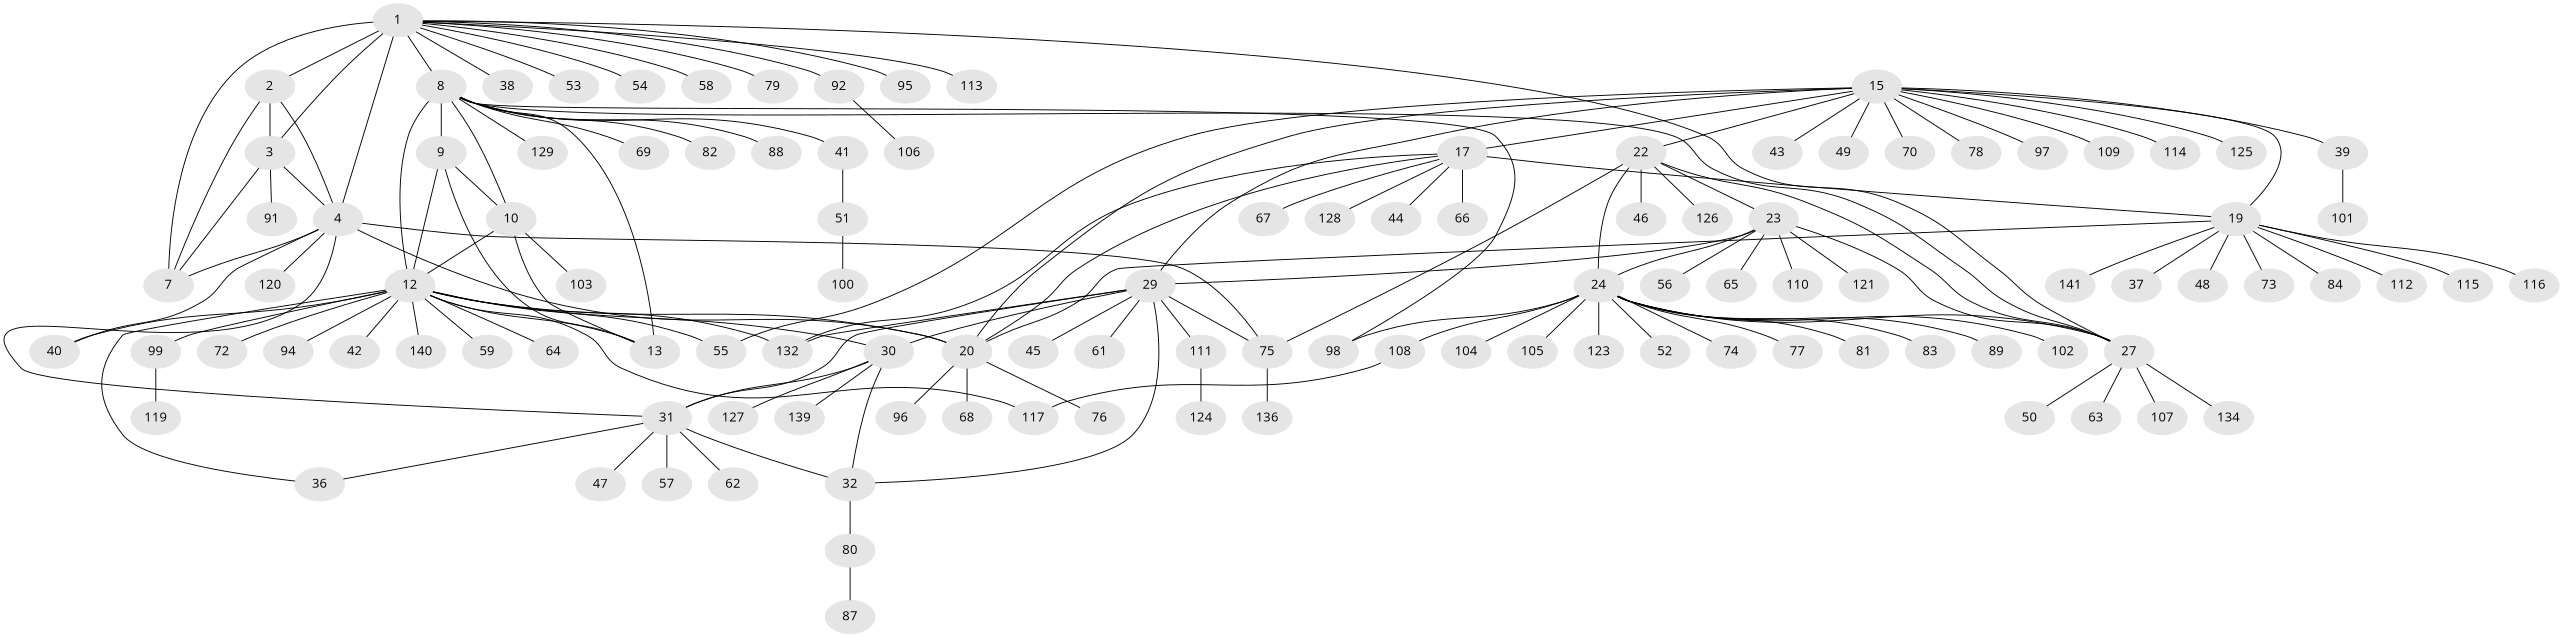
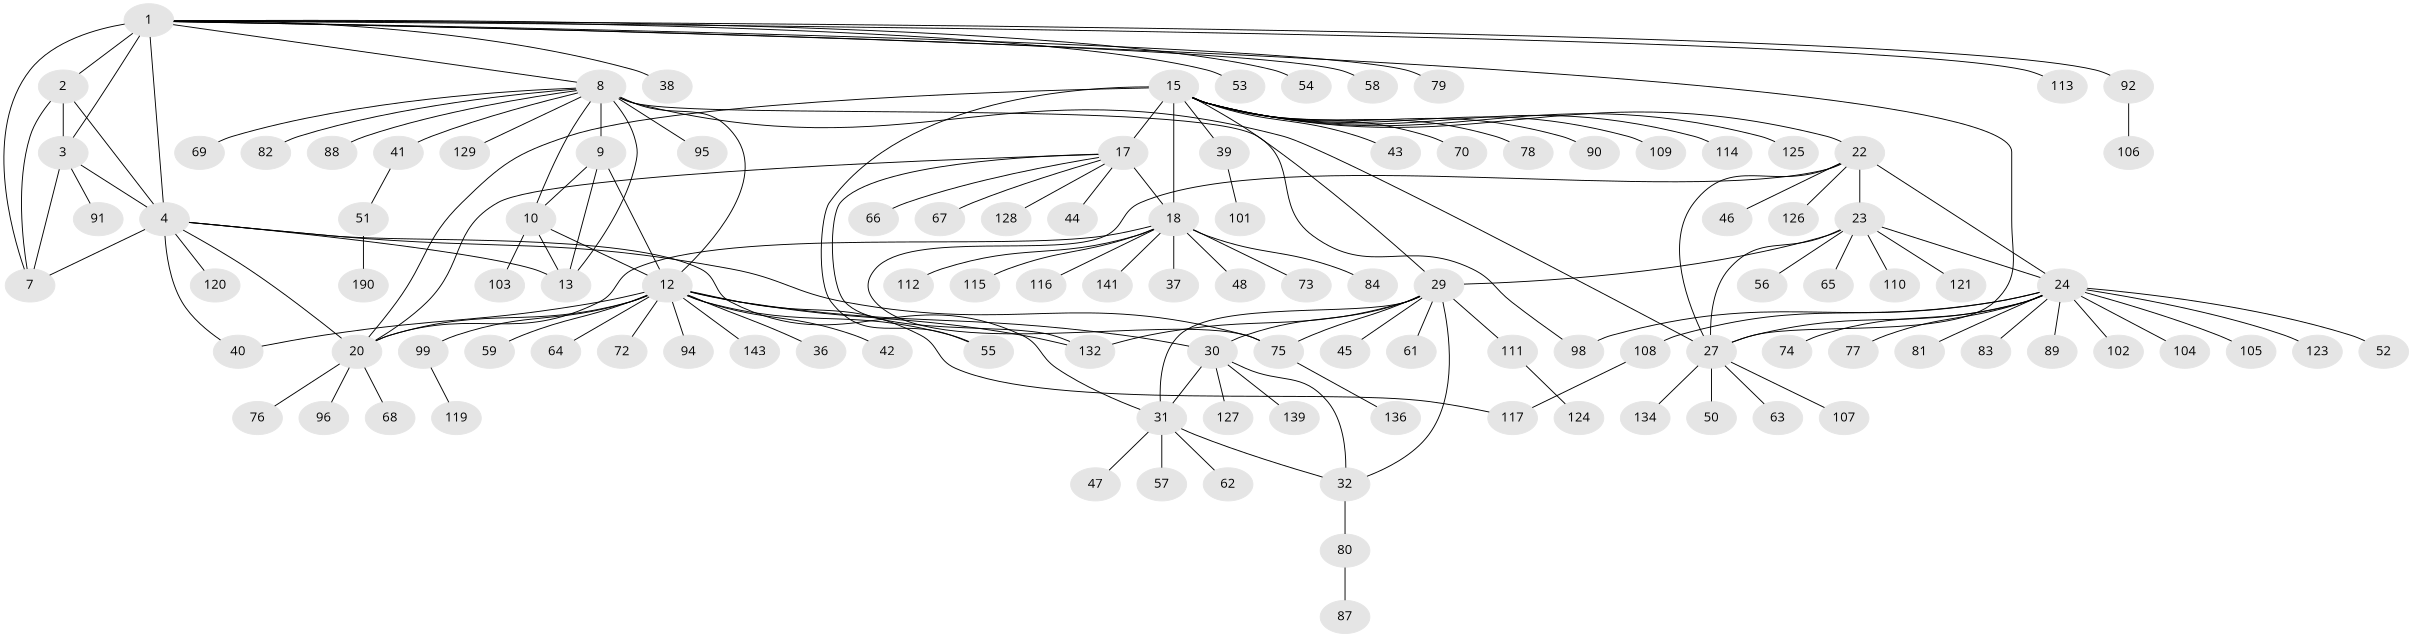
  graph {
    fontname="Open Sans"
    node [color=gray90 fontname="Open Sans" style=filled]
    edge [fontname="Open Sans"]
    1 [super="+5"]
    2 [super="+85"]
    3
    4 [super="+6"]
    7
    8 [super="+11"]
    27 [super="+28"]
    38
    53
    54
    58
    79
    92
    95
    113
    91
    20 [super="+138"]
    31 [super="+33"]
    40
    75 [super="+93"]
    120
    9
    10 [super="+71"]
    12 [super="+14"]
    13
    41
    69
    82
    88
    98
    129
    50
    63
    107
    134
    106
    68
    76
    96
    36
    32
    47 [super="+60"]
    57
    62
    136
    103
    30 [super="+35"]
    42
    55
    59
    64
    72
    94
    99 [super="+133"]
    117 [super="+130"]
    132 [super="+135"]
-   140
+   140 [label=143]
    51 [super="+86"]
    127
    139
    119
    15 [super="+16"]
    17 [super="+18"]
-   19 [super="+21"]
+   19 [super="+21" label=18]
    22 [super="+25"]
    29 [super="+34"]
    39
    43
-   49
    70
    78
-   90 [label=97]
+   90
    109
    114
    125
    44
    66
    67
    128
    37
    48
    73
    84
    112
    115
    116
    n87 [label=141]
    23 [super="+26"]
    24 [super="+97"]
    46
    126
    45
    61
    111 [super="+118"]
    101
    56
    65
    110
    121
    52
    74
    77
    81
    83
    89 [super="+122"]
    102
    104
    105
    108
    123
    80
    124
    87
-   100
+   100 [label=190]
    1 -- 2 [weight=2]
    1 -- 3 [weight=2]
    1 -- 4 [weight=4]
    1 -- 7 [weight=2]
    1 -- 8
    1 -- 27
    1 -- 38
    1 -- 53
    1 -- 54
    1 -- 58
    1 -- 79
    1 -- 92
-   1 -- 95
+   8 -- 95
    1 -- 113
    2 -- 3
    2 -- 4 [weight=2]
    2 -- 7
    3 -- 4 [weight=2]
    3 -- 7
    3 -- 91
    4 -- 7 [weight=2]
    4 -- 20
    4 -- 31
    4 -- 40
    4 -- 75
    4 -- 120
    8 -- 27
    8 -- 9 [weight=2]
    8 -- 10 [weight=2]
    8 -- 12 [weight=4]
    8 -- 13 [weight=2]
    8 -- 41
    8 -- 69
    8 -- 82
    8 -- 88
    8 -- 98
    8 -- 129
    27 -- 50
    27 -- 63
    27 -- 107
    27 -- 134
    92 -- 106
    20 -- 68
    20 -- 76
    20 -- 96
-   31 -- 36
    31 -- 32 [weight=2]
    31 -- 47
    31 -- 57
    31 -- 62
    75 -- 136
    9 -- 10
    9 -- 12 [weight=2]
    9 -- 13
    10 -- 12 [weight=2]
    10 -- 13
    10 -- 103
    12 -- 20
    12 -- 40
-   12 -- 13 [weight=2]
+   4 -- 13 [weight=2]
    12 -- 36
    12 -- 30
    12 -- 42
    12 -- 55
    12 -- 59
    12 -- 64
    12 -- 72
    12 -- 94
    12 -- 99
    12 -- 117
    12 -- 132
    12 -- 140
    41 -- 51
    32 -- 80
    30 -- 31 [weight=4]
    30 -- 32 [weight=2]
    30 -- 127
    30 -- 139
    99 -- 119
    51 -- 100
    15 -- 20 [weight=2]
    15 -- 55
    15 -- 17 [weight=4]
    15 -- 19 [weight=4]
    15 -- 22
    15 -- 29
    15 -- 39
    15 -- 43
-   15 -- 49
    15 -- 70
    15 -- 78
    15 -- 90
    15 -- 109
    15 -- 114
    15 -- 125
    17 -- 20 [weight=2]
    17 -- 132
    17 -- 19 [weight=4]
    17 -- 44
    17 -- 66
    17 -- 67
    17 -- 128
    19 -- 20 [weight=2]
    19 -- 37
    19 -- 48
    19 -- 73
    19 -- 84
    19 -- 112
    19 -- 115
    19 -- 116
    19 -- n87
    22 -- 27 [weight=4]
    22 -- 75
    22 -- 23 [weight=4]
    22 -- 24 [weight=2]
    22 -- 46
    22 -- 126
    29 -- 31 [weight=4]
    29 -- 75
    29 -- 32 [weight=2]
    29 -- 30 [weight=4]
    29 -- 132
    29 -- 45
    29 -- 61
    29 -- 111
    39 -- 101
    23 -- 27 [weight=4]
    23 -- 29
    23 -- 24 [weight=2]
    23 -- 56
    23 -- 65
    23 -- 110
    23 -- 121
    24 -- 27 [weight=2]
    24 -- 98
    24 -- 52
    24 -- 74
    24 -- 77
    24 -- 81
    24 -- 83
    24 -- 89
    24 -- 102
    24 -- 104
    24 -- 105
    24 -- 108
    24 -- 123
    111 -- 124
    108 -- 117
    80 -- 87
  }
